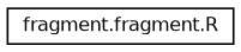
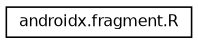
  digraph {
    rankdir=TB
-   n1 [color=black fillcolor=white fontname=Helvetica fontsize=10 height=0.2 label="fragment.fragment.R" shape=record style=filled width=0.4]
+   n1 [color=black fillcolor=white fontname=Helvetica fontsize=10 height=0.2 label="androidx.fragment.R" shape=record style=filled width=0.4]
  }
